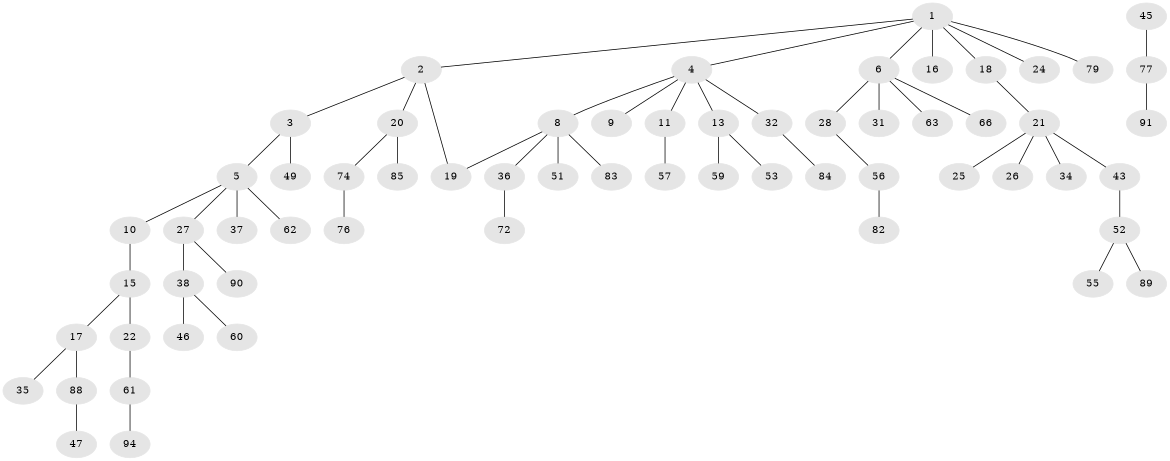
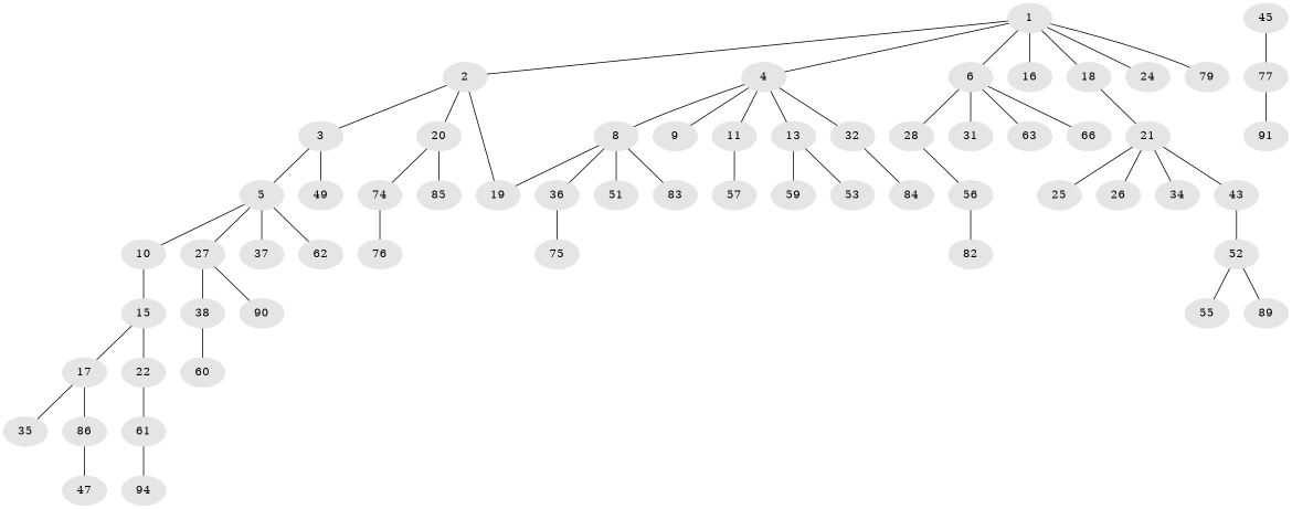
  graph {
    node [color=gray90 style=filled]
    1 [super="+7"]
    2 [super="+14"]
    4 [super="+88"]
    6 [super="+50"]
    16
    18
    24
    79
    3
    20 [super="+70"]
    19 [super="+93"]
    8 [super="+48"]
    9 [super="+12"]
    11 [super="+29"]
    13 [super="+54"]
    32 [super="+72"]
    28 [super="+68"]
    31 [super="+69"]
    63
    66
    21 [super="+23"]
    5 [super="+33"]
    49 [super="+78"]
    74
    85
    45
    77
    10 [super="+73"]
    27 [super="+58"]
    37 [super="+44"]
    62
    36 [super="+40"]
    51 [super="+87"]
    83
    57
    n36 [label=59]
    53
    84
    15 [super="+71"]
    38 [super="+42"]
    90
    56 [super="+64"]
-   75 [super="+81" label=72]
+   75 [super="+81"]
    17 [super="+30"]
    22
    35
-   86 [label=88]
+   86
    61 [super="+67"]
    47 [super="+59"]
    25
    26 [super="+80"]
    34
    43
    76 [super="+92"]
    52 [super="+65"]
    94
-   46
    60
    82
    55
    89
    91
    1 -- 2
    1 -- 4
    1 -- 6
    1 -- 16
    1 -- 18
    1 -- 24
    1 -- 79
    2 -- 3
    2 -- 20
    2 -- 19
    4 -- 8
    4 -- 9
    4 -- 11
    4 -- 13
    4 -- 32
    6 -- 28
    6 -- 31
    6 -- 63
    6 -- 66
    18 -- 21
    3 -- 5
    3 -- 49
    20 -- 74
    20 -- 85
    8 -- 19
    8 -- 36
    8 -- 51
    8 -- 83
    11 -- 57
    13 -- n36
    13 -- 53
    32 -- 84
    28 -- 56
    21 -- 25
    21 -- 26
    21 -- 34
    21 -- 43
    5 -- 10
    5 -- 27
    5 -- 37
    5 -- 62
    74 -- 76
    45 -- 77
    77 -- 91
    10 -- 15
    27 -- 38
    27 -- 90
    36 -- 75
    15 -- 17
    15 -- 22
-   38 -- 46
    38 -- 60
    56 -- 82
    17 -- 35
    17 -- 86
    22 -- 61
    86 -- 47
    61 -- 94
    43 -- 52
    52 -- 55
    52 -- 89
  }
